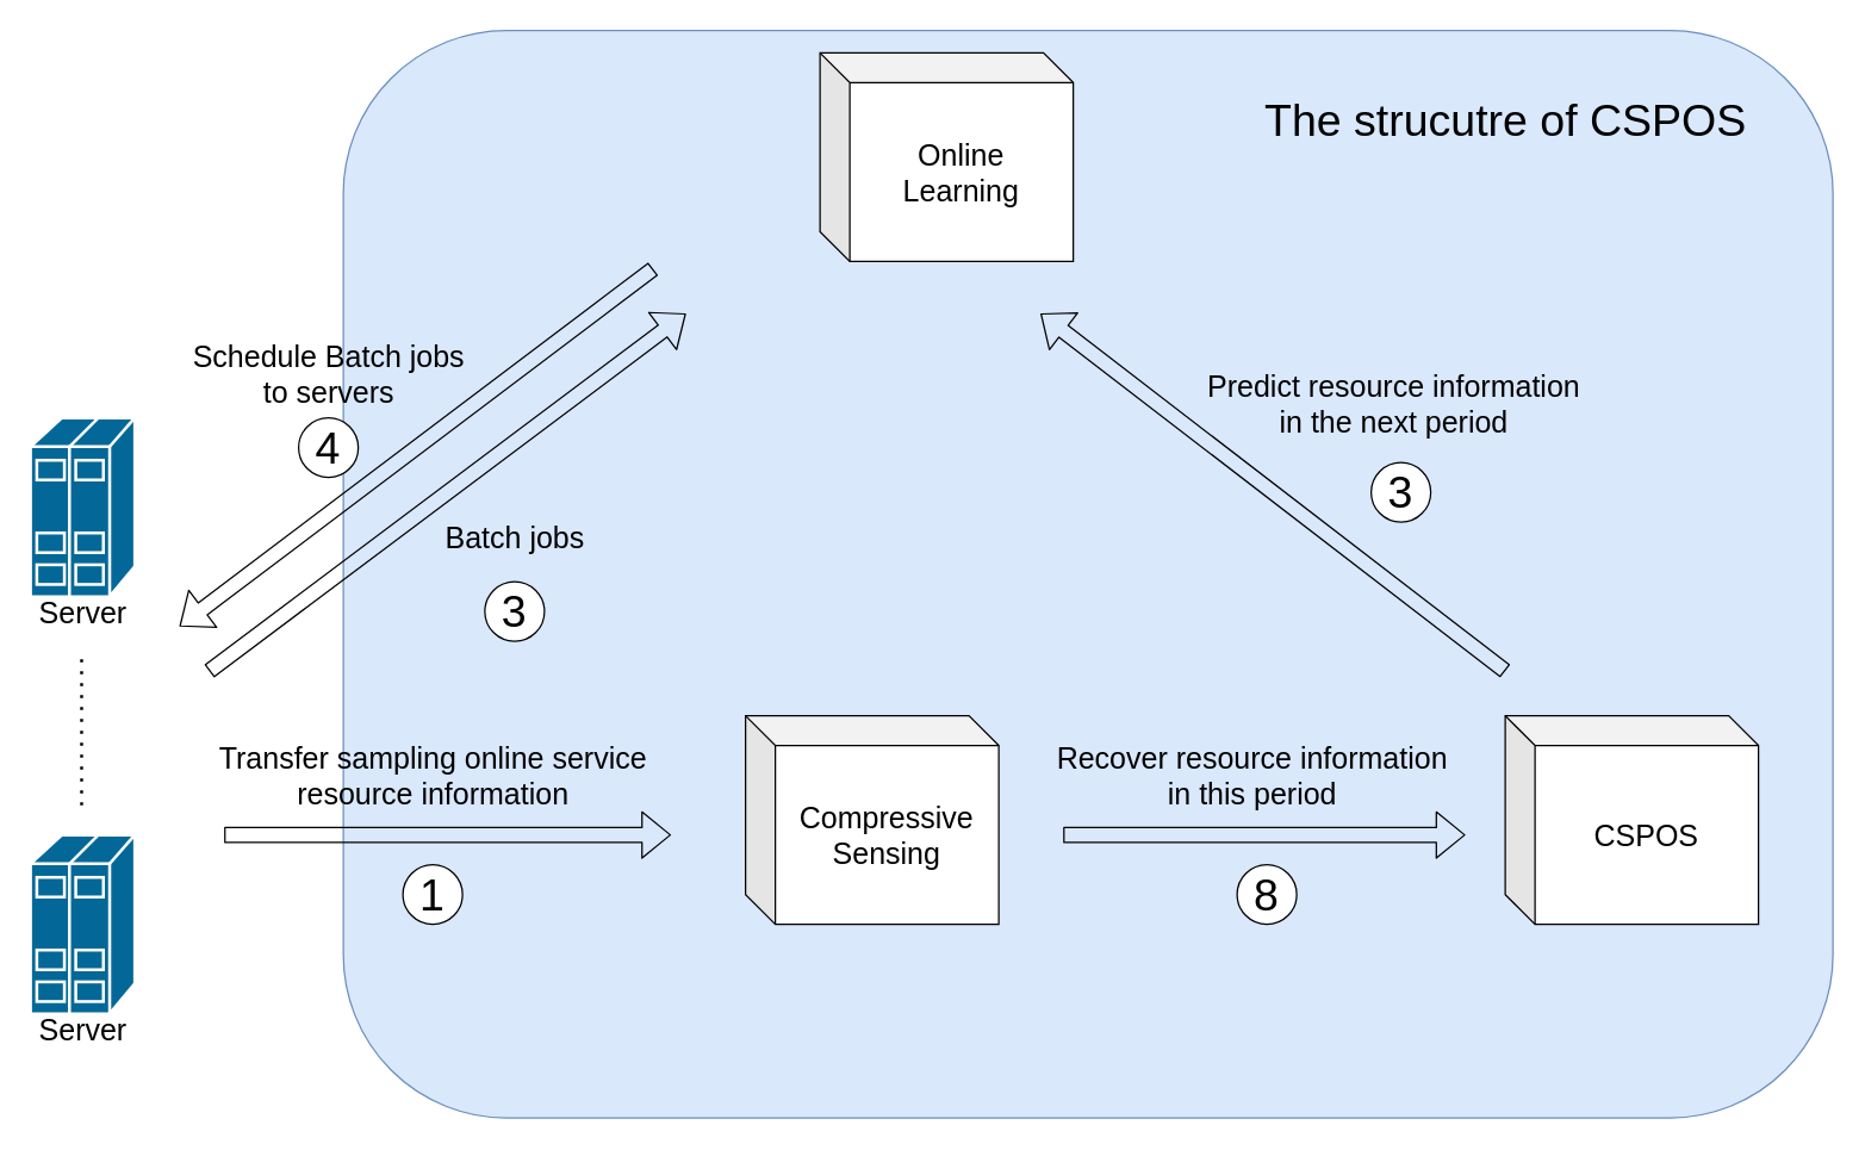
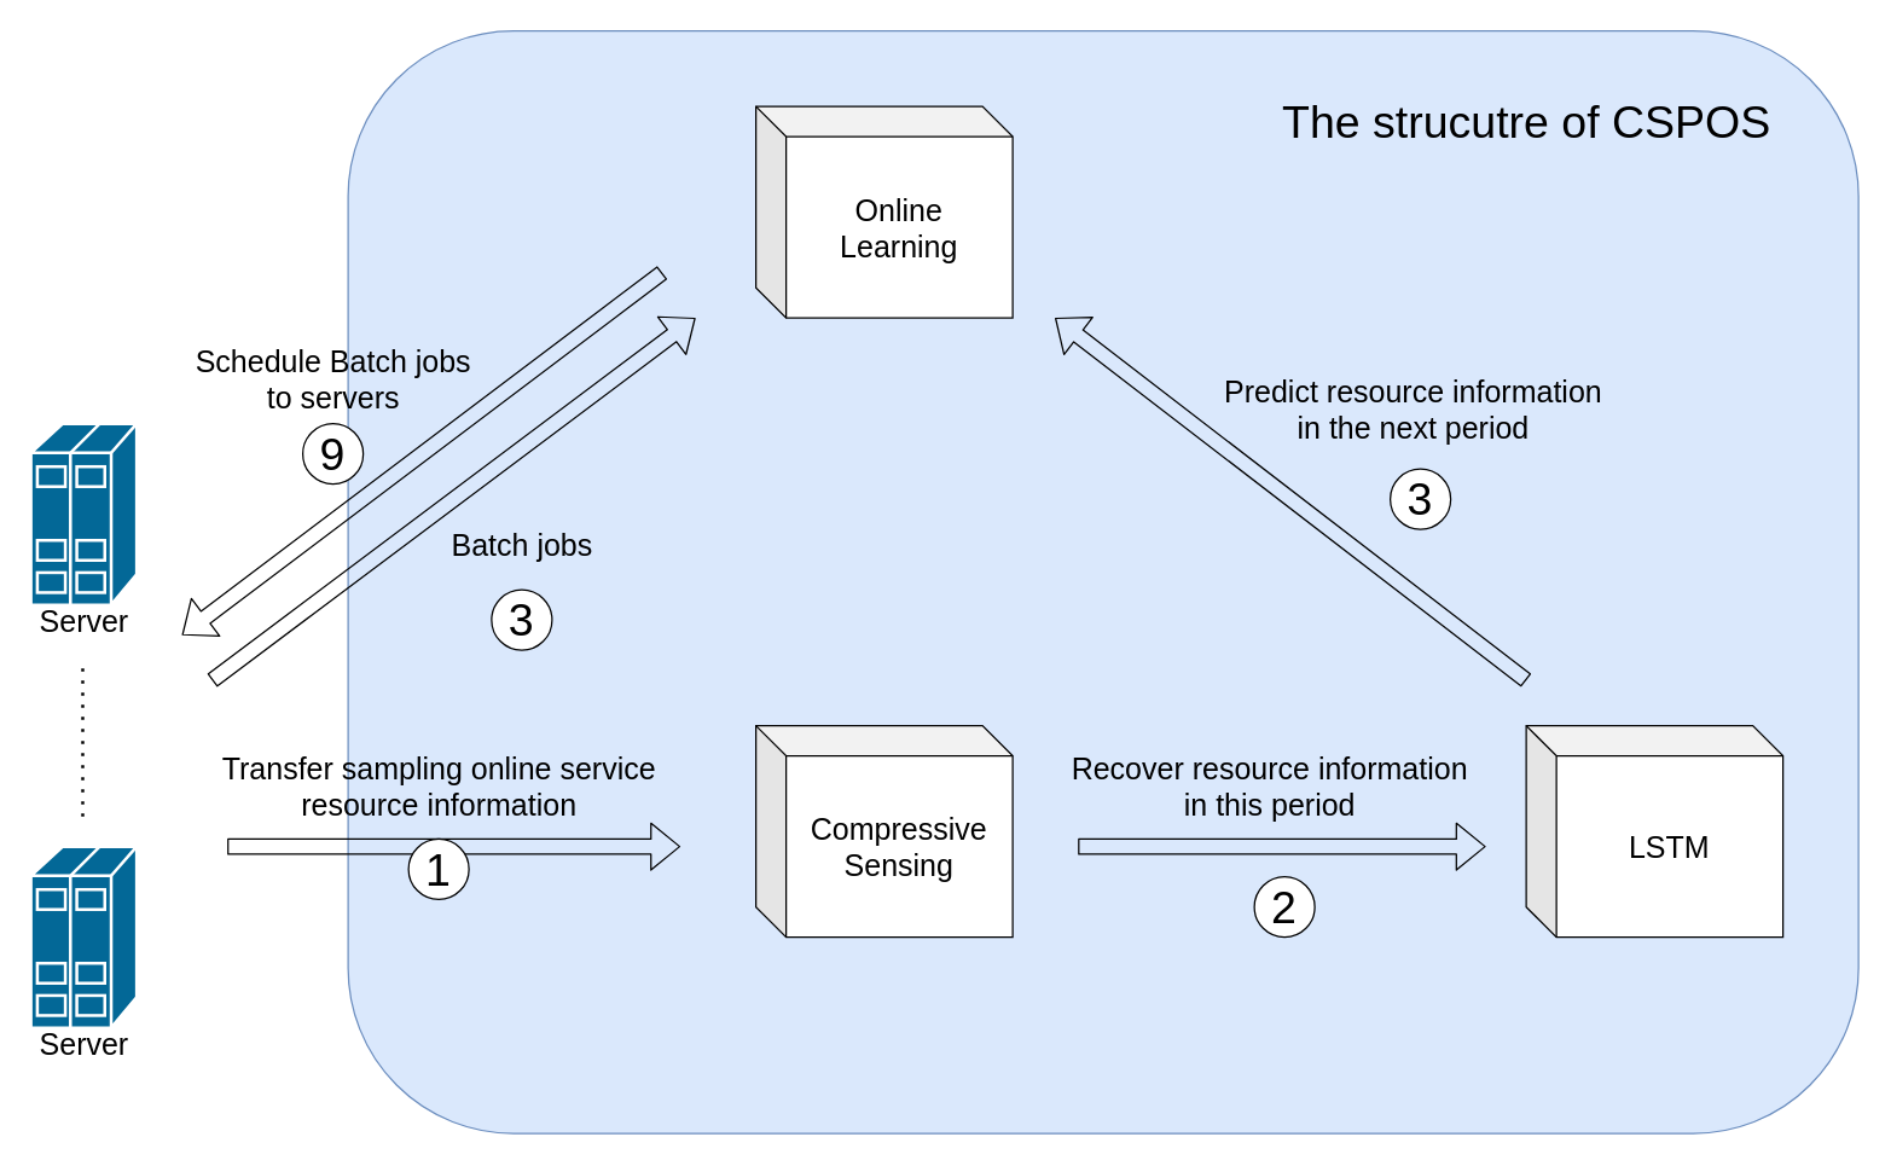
  <mxCell id="0" style=";html=1;" />
  <mxCell id="1" style=";html=1;" parent="0" />
  <mxCell id="2" value="" style="rounded=1;whiteSpace=wrap;html=1;shadow=0;strokeColor=#6c8ebf;fillColor=#dae8fc;" vertex="1" parent="1"><mxGeometry x="230" y="20" width="1000" height="730" as="geometry" /></mxCell>
  <mxCell id="3" value="&lt;font style=&quot;font-size: 20px&quot;&gt;Transfer sampling online service &lt;br&gt;resource information&lt;/font&gt;" style="text;html=1;resizable=0;autosize=1;align=center;verticalAlign=middle;points=[];fillColor=none;strokeColor=none;rounded=0;shadow=0;rotation=0;" vertex="1" parent="1"><mxGeometry x="140" y="500" width="300" height="40" as="geometry" /></mxCell>
  <mxCell id="4" value="&lt;font style=&quot;font-size: 20px&quot;&gt;Compressive&lt;br&gt;Sensing&lt;/font&gt;" style="shape=cube;whiteSpace=wrap;html=1;boundedLbl=1;backgroundOutline=1;darkOpacity=0.05;darkOpacity2=0.1;shadow=0;" vertex="1" parent="1"><mxGeometry x="500" y="480" width="170" height="140" as="geometry" /></mxCell>
- <mxCell id="5" value="&lt;span style=&quot;font-size: 20px&quot;&gt;CSPOS&lt;/span&gt;" style="shape=cube;whiteSpace=wrap;html=1;boundedLbl=1;backgroundOutline=1;darkOpacity=0.05;darkOpacity2=0.1;shadow=0;" vertex="1" parent="1"><mxGeometry x="1010" y="480" width="170" height="140" as="geometry" /></mxCell>
- <mxCell id="6" value="&lt;span style=&quot;font-size: 20px&quot;&gt;Online &lt;br&gt;Learning&lt;/span&gt;" style="shape=cube;whiteSpace=wrap;html=1;boundedLbl=1;backgroundOutline=1;darkOpacity=0.05;darkOpacity2=0.1;shadow=0;" vertex="1" parent="1"><mxGeometry x="550" y="35" width="170" height="140" as="geometry" /></mxCell>
+ <mxCell id="5" value="&lt;span style=&quot;font-size: 20px&quot;&gt;LSTM&lt;/span&gt;" style="shape=cube;whiteSpace=wrap;html=1;boundedLbl=1;backgroundOutline=1;darkOpacity=0.05;darkOpacity2=0.1;shadow=0;" vertex="1" parent="1"><mxGeometry x="1010" y="480" width="170" height="140" as="geometry" /></mxCell>
+ <mxCell id="6" value="&lt;span style=&quot;font-size: 20px&quot;&gt;Online &lt;br&gt;Learning&lt;/span&gt;" style="shape=cube;whiteSpace=wrap;html=1;boundedLbl=1;backgroundOutline=1;darkOpacity=0.05;darkOpacity2=0.1;shadow=0;" vertex="1" parent="1"><mxGeometry x="500" y="70" width="170" height="140" as="geometry" /></mxCell>
  <mxCell id="7" value="" style="shape=flexArrow;endArrow=classic;html=1;" edge="1" parent="1"><mxGeometry width="50" height="50" relative="1" as="geometry"><mxPoint x="713.25" y="560" as="sourcePoint" /><mxPoint x="983.25" y="560" as="targetPoint" /></mxGeometry></mxCell>
  <mxCell id="8" value="&lt;span style=&quot;font-size: 20px&quot;&gt;Recover resource information&lt;br&gt;in this period&lt;br&gt;&lt;/span&gt;" style="text;html=1;resizable=0;autosize=1;align=center;verticalAlign=middle;points=[];fillColor=none;strokeColor=none;rounded=0;shadow=0;rotation=0;" vertex="1" parent="1"><mxGeometry x="700" y="500" width="280" height="40" as="geometry" /></mxCell>
  <mxCell id="9" value="" style="shape=flexArrow;endArrow=classic;html=1;" edge="1" parent="1"><mxGeometry width="50" height="50" relative="1" as="geometry"><mxPoint x="1010" y="450" as="sourcePoint" /><mxPoint x="698" y="210" as="targetPoint" /></mxGeometry></mxCell>
  <mxCell id="10" value="&lt;span style=&quot;font-size: 20px&quot;&gt;Predict resource information&lt;br&gt;in the next period&lt;br&gt;&lt;/span&gt;" style="text;html=1;resizable=0;autosize=1;align=center;verticalAlign=middle;points=[];fillColor=none;strokeColor=none;rounded=0;shadow=0;rotation=0;" vertex="1" parent="1"><mxGeometry x="800" y="250" width="270" height="40" as="geometry" /></mxCell>
  <mxCell id="11" value="" style="shape=flexArrow;endArrow=classic;html=1;" edge="1" parent="1"><mxGeometry width="50" height="50" relative="1" as="geometry"><mxPoint x="140" y="450" as="sourcePoint" /><mxPoint x="460" y="210" as="targetPoint" /></mxGeometry></mxCell>
  <mxCell id="12" value="&lt;span style=&quot;font-size: 20px&quot;&gt;Batch jobs&lt;br&gt;&lt;/span&gt;" style="text;html=1;resizable=0;autosize=1;align=center;verticalAlign=middle;points=[];fillColor=none;strokeColor=none;rounded=0;shadow=0;rotation=0;" vertex="1" parent="1"><mxGeometry x="290" y="350" width="110" height="20" as="geometry" /></mxCell>
  <mxCell id="13" value="" style="shape=flexArrow;endArrow=classic;html=1;" edge="1" parent="1"><mxGeometry width="50" height="50" relative="1" as="geometry"><mxPoint x="438" y="180" as="sourcePoint" /><mxPoint x="120" y="420" as="targetPoint" /></mxGeometry></mxCell>
  <mxCell id="14" value="" style="shape=flexArrow;endArrow=classic;html=1;" edge="1" parent="1"><mxGeometry width="50" height="50" relative="1" as="geometry"><mxPoint x="150" y="560" as="sourcePoint" /><mxPoint x="450" y="560" as="targetPoint" /></mxGeometry></mxCell>
  <mxCell id="15" value="" style="group" vertex="1" connectable="0" parent="1"><mxGeometry x="20" y="280" width="70" height="420" as="geometry" /></mxCell>
  <mxCell id="16" value="" style="group" vertex="1" connectable="0" parent="15"><mxGeometry width="70" height="140" as="geometry" /></mxCell>
  <mxCell id="17" value="" style="shape=mxgraph.cisco.servers.standard_host;html=1;pointerEvents=1;dashed=0;fillColor=#036897;strokeColor=#ffffff;strokeWidth=2;verticalLabelPosition=bottom;verticalAlign=top;align=center;outlineConnect=0;shadow=0;" vertex="1" parent="16"><mxGeometry width="70" height="120" as="geometry" /></mxCell>
  <mxCell id="18" value="&lt;font style=&quot;font-size: 20px&quot;&gt;Server&lt;/font&gt;" style="text;html=1;resizable=0;autosize=1;align=center;verticalAlign=middle;points=[];fillColor=none;strokeColor=none;rounded=0;shadow=0;" vertex="1" parent="16"><mxGeometry y="120" width="70" height="20" as="geometry" /></mxCell>
  <mxCell id="19" value="" style="endArrow=none;dashed=1;html=1;dashPattern=1 3;strokeWidth=2;" edge="1" parent="15"><mxGeometry width="50" height="50" relative="1" as="geometry"><mxPoint x="34.29" y="260" as="sourcePoint" /><mxPoint x="34.29" y="160" as="targetPoint" /></mxGeometry></mxCell>
  <mxCell id="20" value="" style="group" vertex="1" connectable="0" parent="15"><mxGeometry y="280" width="70" height="140" as="geometry" /></mxCell>
  <mxCell id="21" value="" style="shape=mxgraph.cisco.servers.standard_host;html=1;pointerEvents=1;dashed=0;fillColor=#036897;strokeColor=#ffffff;strokeWidth=2;verticalLabelPosition=bottom;verticalAlign=top;align=center;outlineConnect=0;shadow=0;" vertex="1" parent="20"><mxGeometry width="70" height="120" as="geometry" /></mxCell>
  <mxCell id="22" value="&lt;font style=&quot;font-size: 20px&quot;&gt;Server&lt;/font&gt;" style="text;html=1;resizable=0;autosize=1;align=center;verticalAlign=middle;points=[];fillColor=none;strokeColor=none;rounded=0;shadow=0;" vertex="1" parent="20"><mxGeometry y="120" width="70" height="20" as="geometry" /></mxCell>
  <mxCell id="23" value="&lt;span style=&quot;font-size: 20px&quot;&gt;Schedule Batch jobs&lt;br&gt;to servers&lt;br&gt;&lt;/span&gt;" style="text;html=1;resizable=0;autosize=1;align=center;verticalAlign=middle;points=[];fillColor=none;strokeColor=none;rounded=0;shadow=0;rotation=0;" vertex="1" parent="1"><mxGeometry x="120" y="230" width="200" height="40" as="geometry" /></mxCell>
  <mxCell id="24" value="&lt;font style=&quot;font-size: 30px&quot;&gt;The strucutre of CSPOS&lt;/font&gt;" style="text;html=1;resizable=0;autosize=1;align=center;verticalAlign=middle;points=[];fillColor=none;strokeColor=none;rounded=0;shadow=0;rotation=0;" vertex="1" parent="1"><mxGeometry x="840" y="70" width="340" height="20" as="geometry" /></mxCell>
- <mxCell id="25" value="&lt;font style=&quot;font-size: 30px&quot;&gt;1&lt;/font&gt;" style="ellipse;whiteSpace=wrap;html=1;aspect=fixed;shadow=0;fillColor=#ffffff;gradientColor=none;" vertex="1" parent="1"><mxGeometry x="270" y="580" width="40" height="40" as="geometry" /></mxCell>
- <mxCell id="26" value="&lt;font style=&quot;font-size: 30px&quot;&gt;8&lt;/font&gt;" style="ellipse;whiteSpace=wrap;html=1;aspect=fixed;shadow=0;fillColor=#ffffff;gradientColor=none;" vertex="1" parent="1"><mxGeometry x="830" y="580" width="40" height="40" as="geometry" /></mxCell>
+ <mxCell id="25" value="&lt;font style=&quot;font-size: 30px&quot;&gt;1&lt;/font&gt;" style="ellipse;whiteSpace=wrap;html=1;aspect=fixed;shadow=0;fillColor=#ffffff;gradientColor=none;" vertex="1" parent="1"><mxGeometry x="270" y="555" width="40" height="40" as="geometry" /></mxCell>
+ <mxCell id="26" value="&lt;font style=&quot;font-size: 30px&quot;&gt;2&lt;/font&gt;" style="ellipse;whiteSpace=wrap;html=1;aspect=fixed;shadow=0;fillColor=#ffffff;gradientColor=none;" vertex="1" parent="1"><mxGeometry x="830" y="580" width="40" height="40" as="geometry" /></mxCell>
  <mxCell id="27" value="&lt;span style=&quot;font-size: 30px&quot;&gt;3&lt;/span&gt;" style="ellipse;whiteSpace=wrap;html=1;aspect=fixed;shadow=0;fillColor=#ffffff;gradientColor=none;" vertex="1" parent="1"><mxGeometry x="920" y="310" width="40" height="40" as="geometry" /></mxCell>
  <mxCell id="28" value="&lt;font style=&quot;font-size: 30px&quot;&gt;3&lt;/font&gt;" style="ellipse;whiteSpace=wrap;html=1;aspect=fixed;shadow=0;fillColor=#ffffff;gradientColor=none;" vertex="1" parent="1"><mxGeometry x="325" y="390" width="40" height="40" as="geometry" /></mxCell>
- <mxCell id="29" value="&lt;font style=&quot;font-size: 30px&quot;&gt;4&lt;/font&gt;" style="ellipse;whiteSpace=wrap;html=1;aspect=fixed;shadow=0;fillColor=#ffffff;gradientColor=none;" vertex="1" parent="1"><mxGeometry x="200" y="280" width="40" height="40" as="geometry" /></mxCell>
+ <mxCell id="29" value="&lt;font style=&quot;font-size: 30px&quot;&gt;9&lt;/font&gt;" style="ellipse;whiteSpace=wrap;html=1;aspect=fixed;shadow=0;fillColor=#ffffff;gradientColor=none;" vertex="1" parent="1"><mxGeometry x="200" y="280" width="40" height="40" as="geometry" /></mxCell>
